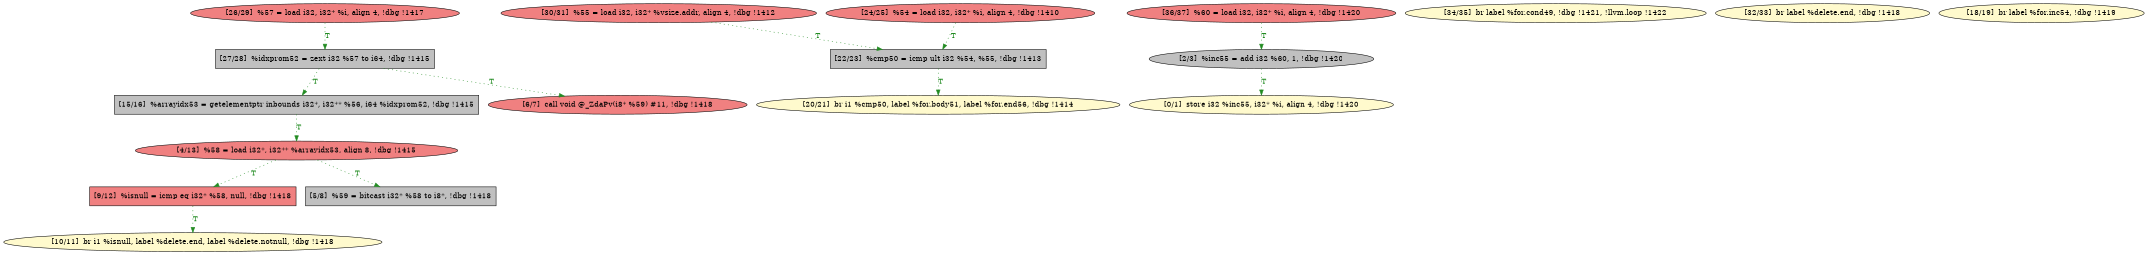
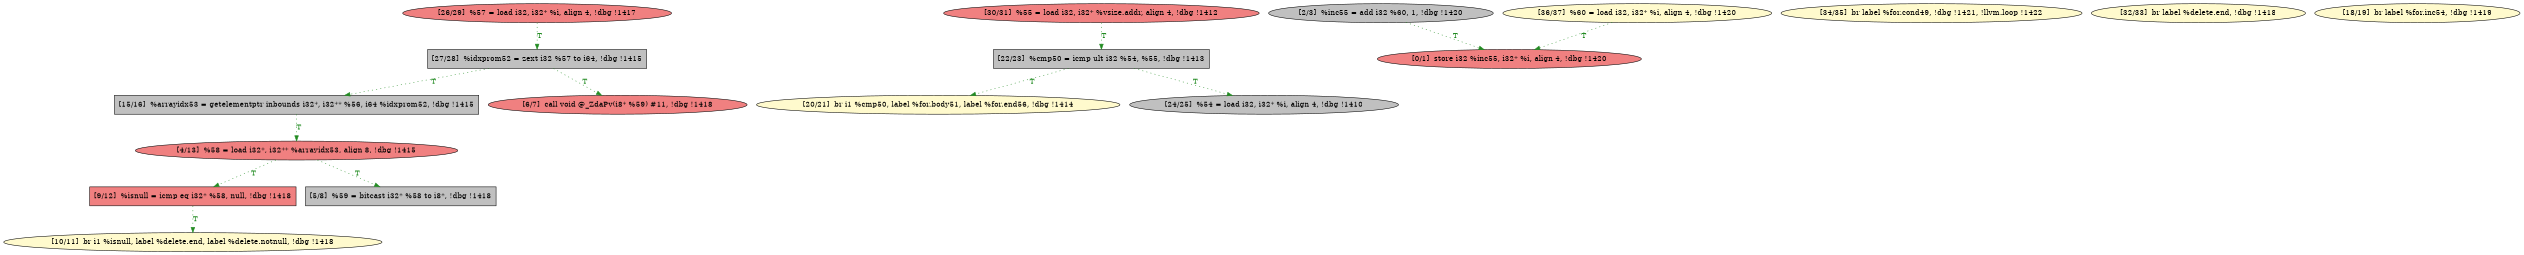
  digraph {
    node [fillcolor=lightcoral shape=ellipse style=filled]
    edge [color=forestgreen fontcolor=forestgreen style=dotted]
    n1 [label="[4/13]  %58 = load i32*, i32** %arrayidx53, align 8, !dbg !1415"]
    n2 [label="[9/12]  %isnull = icmp eq i32* %58, null, !dbg !1418" shape=rectangle]
    n3 [fillcolor=grey label="[5/8]  %59 = bitcast i32* %58 to i8*, !dbg !1418" shape=rectangle]
    n4 [fillcolor=lemonchiffon label="[10/11]  br i1 %isnull, label %delete.end, label %delete.notnull, !dbg !1418"]
    n5 [fillcolor=grey label="[15/16]  %arrayidx53 = getelementptr inbounds i32*, i32** %56, i64 %idxprom52, !dbg !1415" shape=rectangle]
    n6 [label="[26/29]  %57 = load i32, i32* %i, align 4, !dbg !1417"]
    n7 [fillcolor=grey label="[27/28]  %idxprom52 = zext i32 %57 to i64, !dbg !1415" shape=rectangle]
    n8 [label="[6/7]  call void @_ZdaPv(i8* %59) #11, !dbg !1418"]
    n9 [fillcolor=lemonchiffon label="[20/21]  br i1 %cmp50, label %for.body51, label %for.end56, !dbg !1414"]
    n10 [fillcolor=grey label="[2/3]  %inc55 = add i32 %60, 1, !dbg !1420"]
-   n11 [fillcolor=lemonchiffon label="[0/1]  store i32 %inc55, i32* %i, align 4, !dbg !1420"]
-   n12 [label="[36/37]  %60 = load i32, i32* %i, align 4, !dbg !1420"]
+   n11 [label="[0/1]  store i32 %inc55, i32* %i, align 4, !dbg !1420"]
+   n12 [fillcolor=lemonchiffon label="[36/37]  %60 = load i32, i32* %i, align 4, !dbg !1420"]
    n13 [label="[30/31]  %55 = load i32, i32* %vsize.addr, align 4, !dbg !1412"]
    n14 [fillcolor=grey label="[22/23]  %cmp50 = icmp ult i32 %54, %55, !dbg !1413" shape=rectangle]
    n15 [fillcolor=lemonchiffon label="[34/35]  br label %for.cond49, !dbg !1421, !llvm.loop !1422"]
    n16 [fillcolor=lemonchiffon label="[32/33]  br label %delete.end, !dbg !1418"]
    n17 [fillcolor=lemonchiffon label="[18/19]  br label %for.inc54, !dbg !1419"]
-   n18 [label="[24/25]  %54 = load i32, i32* %i, align 4, !dbg !1410"]
+   n18 [fillcolor=grey label="[24/25]  %54 = load i32, i32* %i, align 4, !dbg !1410"]
    n1 -> n2 [label=T]
    n1 -> n3 [label=T]
    n2 -> n4 [label=T]
    n5 -> n1 [label=T]
    n6 -> n7 [label=T]
    n7 -> n5 [label=T]
    n7 -> n8 [label=T]
    n10 -> n11 [label=T]
-   n12 -> n10 [label=T]
+   n12 -> n11 [label=T]
    n13 -> n14 [label=T]
    n14 -> n9 [label=T]
-   n18 -> n14 [label=T]
+   n14 -> n18 [label=T]
  }
